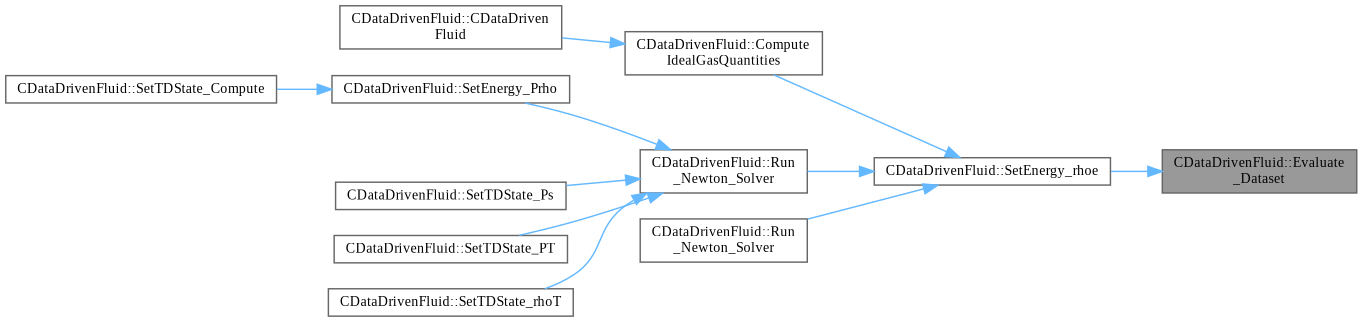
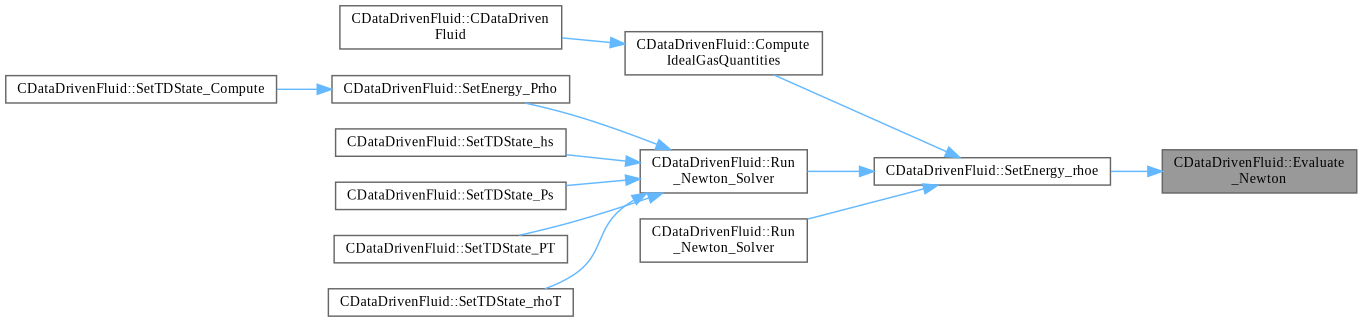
  digraph {
    fontname="Liberation Serif"
    rankdir=RL
    node [color=grey40 fillcolor=white fontname="Liberation Serif" fontsize=10 shape=box style=filled]
    edge [color=steelblue1 dir=back fontname="Liberation Serif" fontsize=10 labelfontname=Helvetica labelfontsize=10 style=solid]
-   n1 [color=gray40 fillcolor=grey60 fontcolor=black height=0.2 label="CDataDrivenFluid::Evaluate\l_Dataset" width=0.4]
+   n1 [color=gray40 fillcolor=grey60 fontcolor=black height=0.2 label="CDataDrivenFluid::Evaluate\l_Newton" width=0.4]
    n2 [height=0.2 label="CDataDrivenFluid::SetEnergy_rhoe" width=0.4]
    n3 [height=0.2 label="CDataDrivenFluid::Compute\lIdealGasQuantities" width=0.4]
    n4 [height=0.2 label="CDataDrivenFluid::Run\l_Newton_Solver" width=0.4]
    n5 [height=0.2 label="CDataDrivenFluid::Run\l_Newton_Solver" width=0.4]
    n6 [height=0.2 label="CDataDrivenFluid::CDataDriven\lFluid" width=0.4]
    n7 [height=0.2 label="CDataDrivenFluid::SetEnergy_Prho" width=0.4]
+   n8 [height=0.2 label="CDataDrivenFluid::SetTDState_hs" width=0.4]
    n9 [height=0.2 label="CDataDrivenFluid::SetTDState_Ps" width=0.4]
    n10 [height=0.2 label="CDataDrivenFluid::SetTDState_PT" width=0.4]
    n11 [height=0.2 label="CDataDrivenFluid::SetTDState_rhoT" width=0.4]
    n12 [height=0.2 label="CDataDrivenFluid::SetTDState_Compute" width=0.4]
    n1 -> n2
    n2 -> n3
    n2 -> n4
    n2 -> n5
    n3 -> n6
    n4 -> n7
+   n4 -> n8
    n4 -> n9
    n4 -> n10
    n4 -> n11
    n7 -> n12
  }
